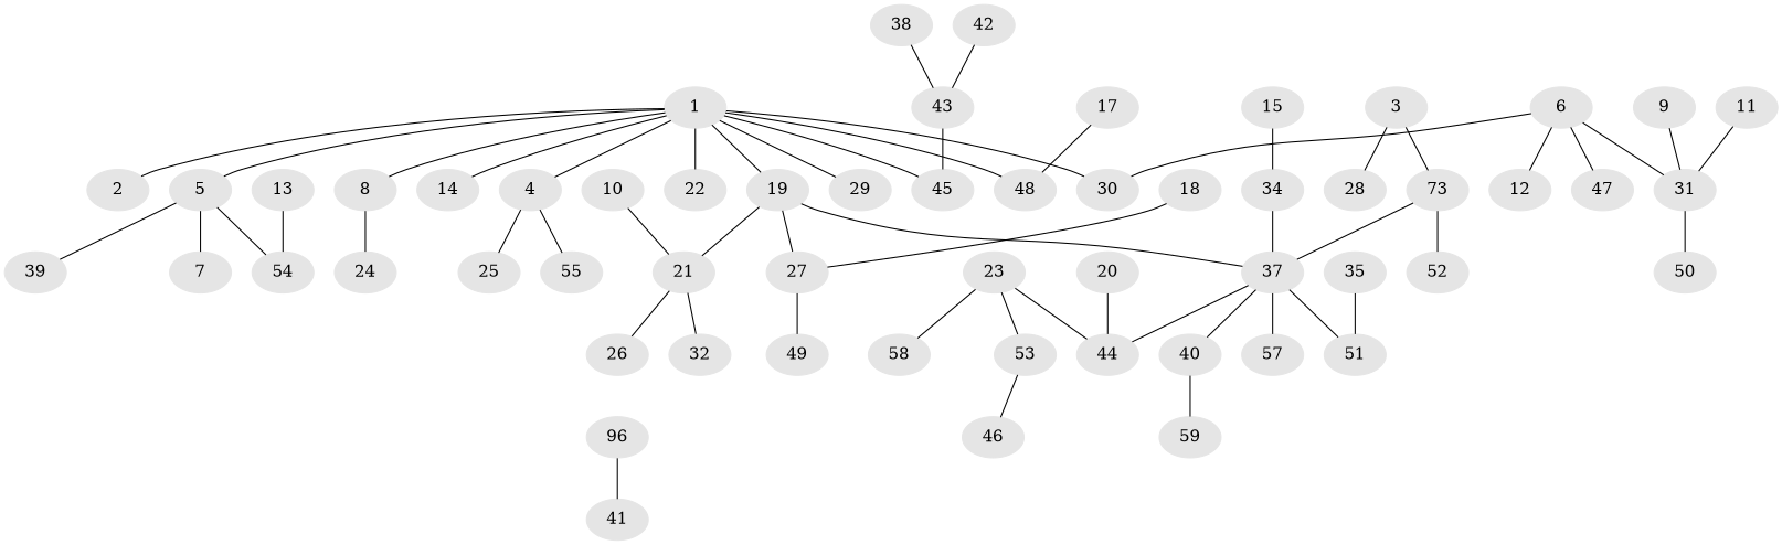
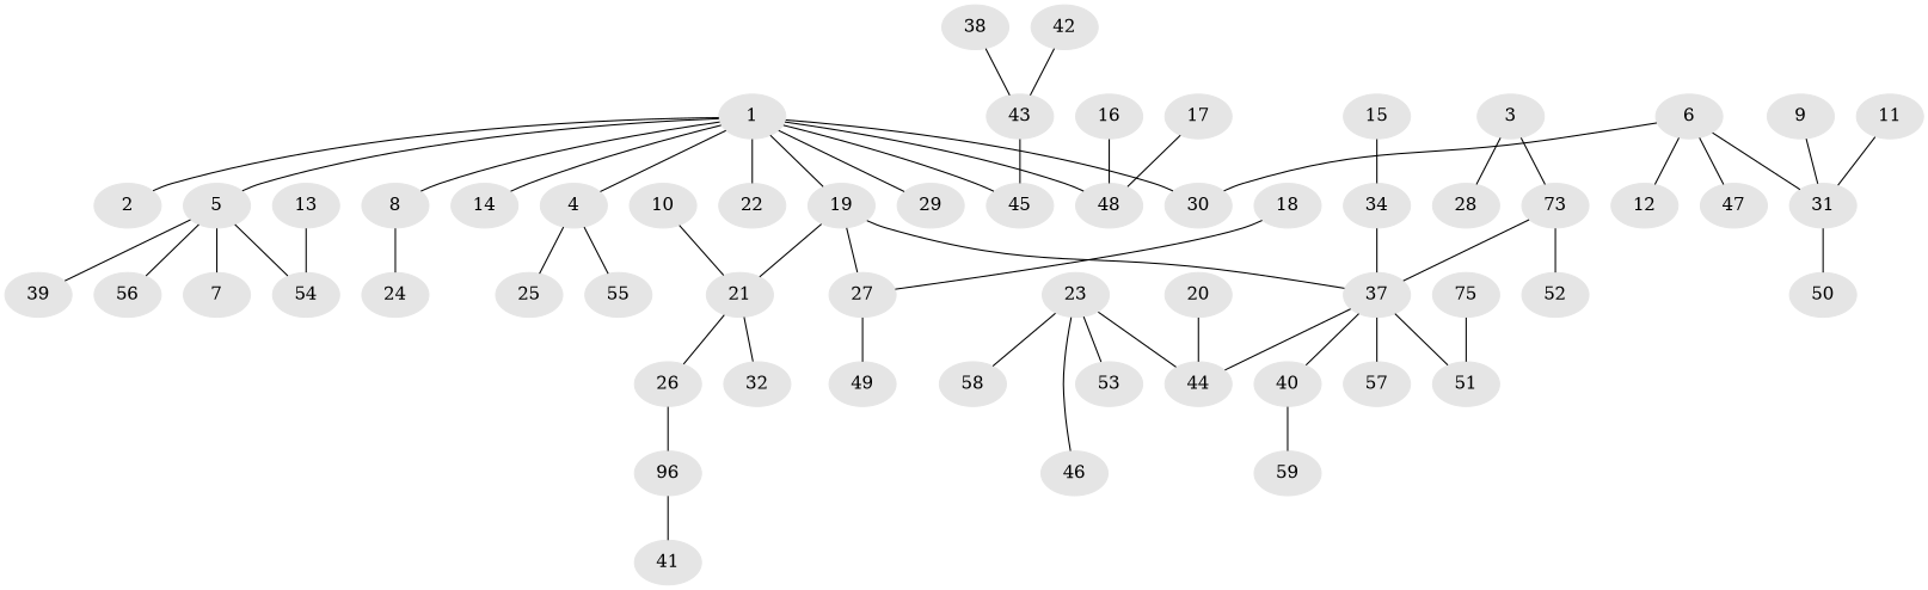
  graph {
    node [color=gray90 style=filled]
    edge [weight=1.0]
    1
    2
    4
    5
    8
    14
    19
    22
    29
    30
    45
    48
    25
    55
    7
    39
    54
+   56
    24
    21
    27
    37
    3
    28
    n25 [label=73]
    52
    6
    12
    31
    47
    50
    9
    10
    26
    32
    11
    13
    15
    34
+   16
    17
    18
    49
    44
    51
    40
    57
    20
    n49 [label=96]
    23
    46
    53
    58
    41
-   35
+   35 [label=75]
    59
    38
    43
    42
    1 -- 2
    1 -- 4
    1 -- 5
    1 -- 8
    1 -- 14
    1 -- 19
    1 -- 22
    1 -- 29
    1 -- 30
    1 -- 45
    1 -- 48
    4 -- 25
    4 -- 55
    5 -- 7
    5 -- 39
    5 -- 54
+   5 -- 56
    8 -- 24
    19 -- 21
    19 -- 27
    19 -- 37
    21 -- 26
    21 -- 32
    27 -- 49
    37 -- 44
    37 -- 51
    37 -- 40
    37 -- 57
    3 -- 28
    3 -- n25
    n25 -- 37
    n25 -- 52
    6 -- 30
    6 -- 12
    6 -- 31
    6 -- 47
    31 -- 50
    9 -- 31
    10 -- 21
+   26 -- n49
    11 -- 31
    13 -- 54
    15 -- 34
    34 -- 37
+   16 -- 48
    17 -- 48
    18 -- 27
    40 -- 59
    20 -- 44
    n49 -- 41
    23 -- 44
-   53 -- 46
+   23 -- 46
    23 -- 53
    23 -- 58
    35 -- 51
    38 -- 43
    43 -- 45
    42 -- 43
  }
